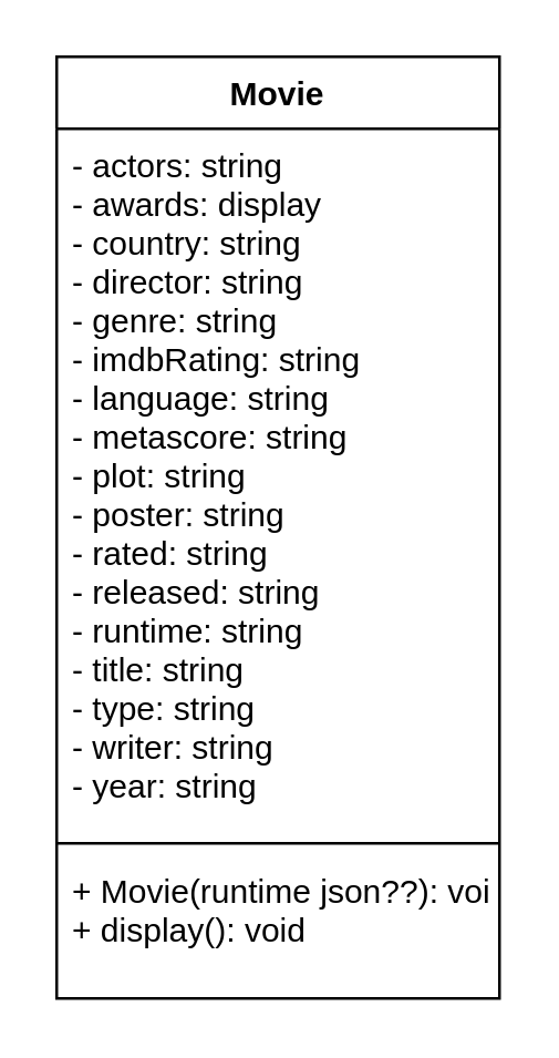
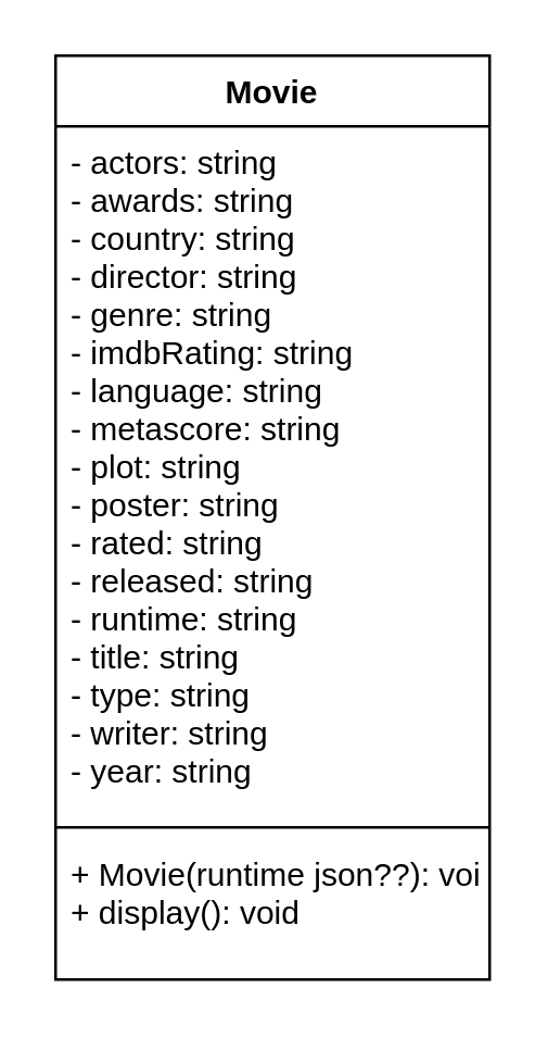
  <mxCell id="0" />
  <mxCell id="1" parent="0" />
  <mxCell id="2" value="Movie" style="swimlane;fontStyle=1;align=center;verticalAlign=top;childLayout=stackLayout;horizontal=1;startSize=26;horizontalStack=0;resizeParent=1;resizeParentMax=0;resizeLast=0;collapsible=1;marginBottom=0;" parent="1" vertex="1"><mxGeometry x="20" y="20" width="160" height="340" as="geometry" /></mxCell>
- <mxCell id="3" value="- actors: string&#10;- awards: display&#10;- country: string&#10;- director: string&#10;- genre: string&#10;- imdbRating: string&#10;- language: string&#10;- metascore: string&#10;- plot: string&#10;- poster: string&#10;- rated: string&#10;- released: string&#10;- runtime: string&#10;- title: string&#10;- type: string&#10;- writer: string&#10;- year: string" style="text;strokeColor=none;fillColor=none;align=left;verticalAlign=top;spacingLeft=4;spacingRight=4;overflow=hidden;rotatable=0;points=[[0,0.5],[1,0.5]];portConstraint=eastwest;" parent="2" vertex="1"><mxGeometry y="26" width="160" height="254" as="geometry" /></mxCell>
+ <mxCell id="3" value="- actors: string&#10;- awards: string&#10;- country: string&#10;- director: string&#10;- genre: string&#10;- imdbRating: string&#10;- language: string&#10;- metascore: string&#10;- plot: string&#10;- poster: string&#10;- rated: string&#10;- released: string&#10;- runtime: string&#10;- title: string&#10;- type: string&#10;- writer: string&#10;- year: string" style="text;strokeColor=none;fillColor=none;align=left;verticalAlign=top;spacingLeft=4;spacingRight=4;overflow=hidden;rotatable=0;points=[[0,0.5],[1,0.5]];portConstraint=eastwest;" parent="2" vertex="1"><mxGeometry y="26" width="160" height="254" as="geometry" /></mxCell>
  <mxCell id="4" value="" style="line;strokeWidth=1;fillColor=none;align=left;verticalAlign=middle;spacingTop=-1;spacingLeft=3;spacingRight=3;rotatable=0;labelPosition=right;points=[];portConstraint=eastwest;" parent="2" vertex="1"><mxGeometry y="280" width="160" height="8" as="geometry" /></mxCell>
  <mxCell id="5" value="+ Movie(runtime json??): void&#10;+ display(): void" style="text;strokeColor=none;fillColor=none;align=left;verticalAlign=top;spacingLeft=4;spacingRight=4;overflow=hidden;rotatable=0;points=[[0,0.5],[1,0.5]];portConstraint=eastwest;" parent="2" vertex="1"><mxGeometry y="288" width="160" height="52" as="geometry" /></mxCell>
